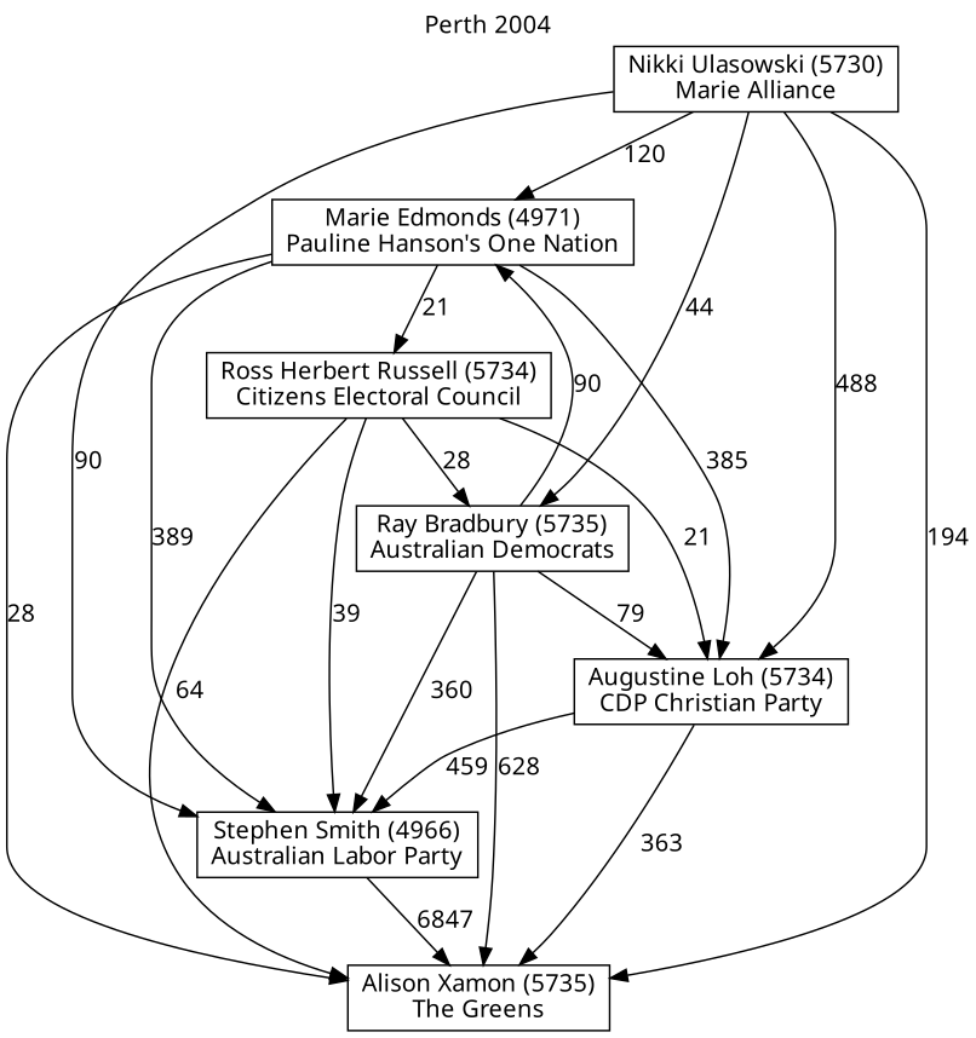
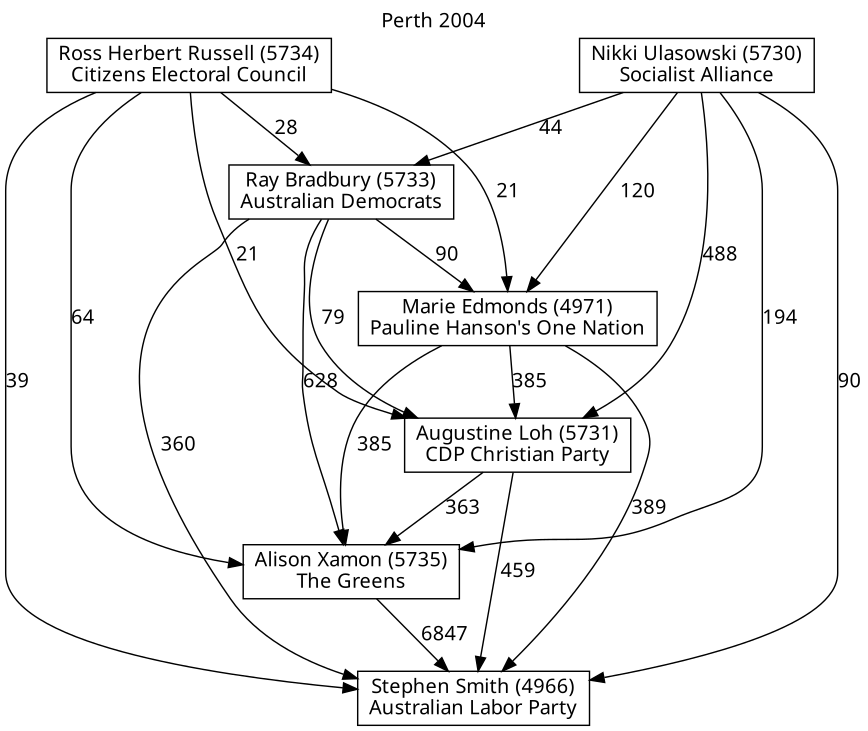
  digraph {
    fontname="Noto Sans"
    label="Perth 2004"
    labelloc=t
    mclimit=10
    node [fontname="Noto Sans" shape=box]
    edge [fontname="Noto Sans"]
    n1 [label="Stephen Smith (4966)\nAustralian Labor Party"]
    n2 [label="Alison Xamon (5735)\nThe Greens"]
-   n3 [label="Augustine Loh (5734)\nCDP Christian Party"]
+   n3 [label="Augustine Loh (5731)\nCDP Christian Party"]
    n4 [label="Marie Edmonds (4971)\nPauline Hanson's One Nation"]
-   n5 [label="Ray Bradbury (5735)\nAustralian Democrats"]
-   n6 [label="Nikki Ulasowski (5730)\nMarie Alliance"]
+   n5 [label="Ray Bradbury (5733)\nAustralian Democrats"]
+   n6 [label="Nikki Ulasowski (5730)\nSocialist Alliance"]
    n7 [label="Ross Herbert Russell (5734)\nCitizens Electoral Council"]
-   n1 -> n2 [label=6847]
+   n2 -> n1 [label=6847]
    n3 -> n1 [label=459]
    n3 -> n2 [label=363]
    n4 -> n1 [label=389]
-   n4 -> n2 [label=28]
+   n4 -> n2 [label=385]
    n4 -> n3 [label=385]
    n5 -> n1 [label=360]
    n5 -> n2 [label=628]
    n5 -> n3 [label=79]
    n5 -> n4 [label=90]
    n6 -> n1 [label=90]
    n6 -> n2 [label=194]
    n6 -> n3 [label=488]
    n6 -> n4 [label=120]
    n6 -> n5 [label=44]
    n7 -> n1 [label=39]
    n7 -> n2 [label=64]
    n7 -> n3 [label=21]
-   n4 -> n7 [label=21]
+   n7 -> n4 [label=21]
    n7 -> n5 [label=28]
  }
